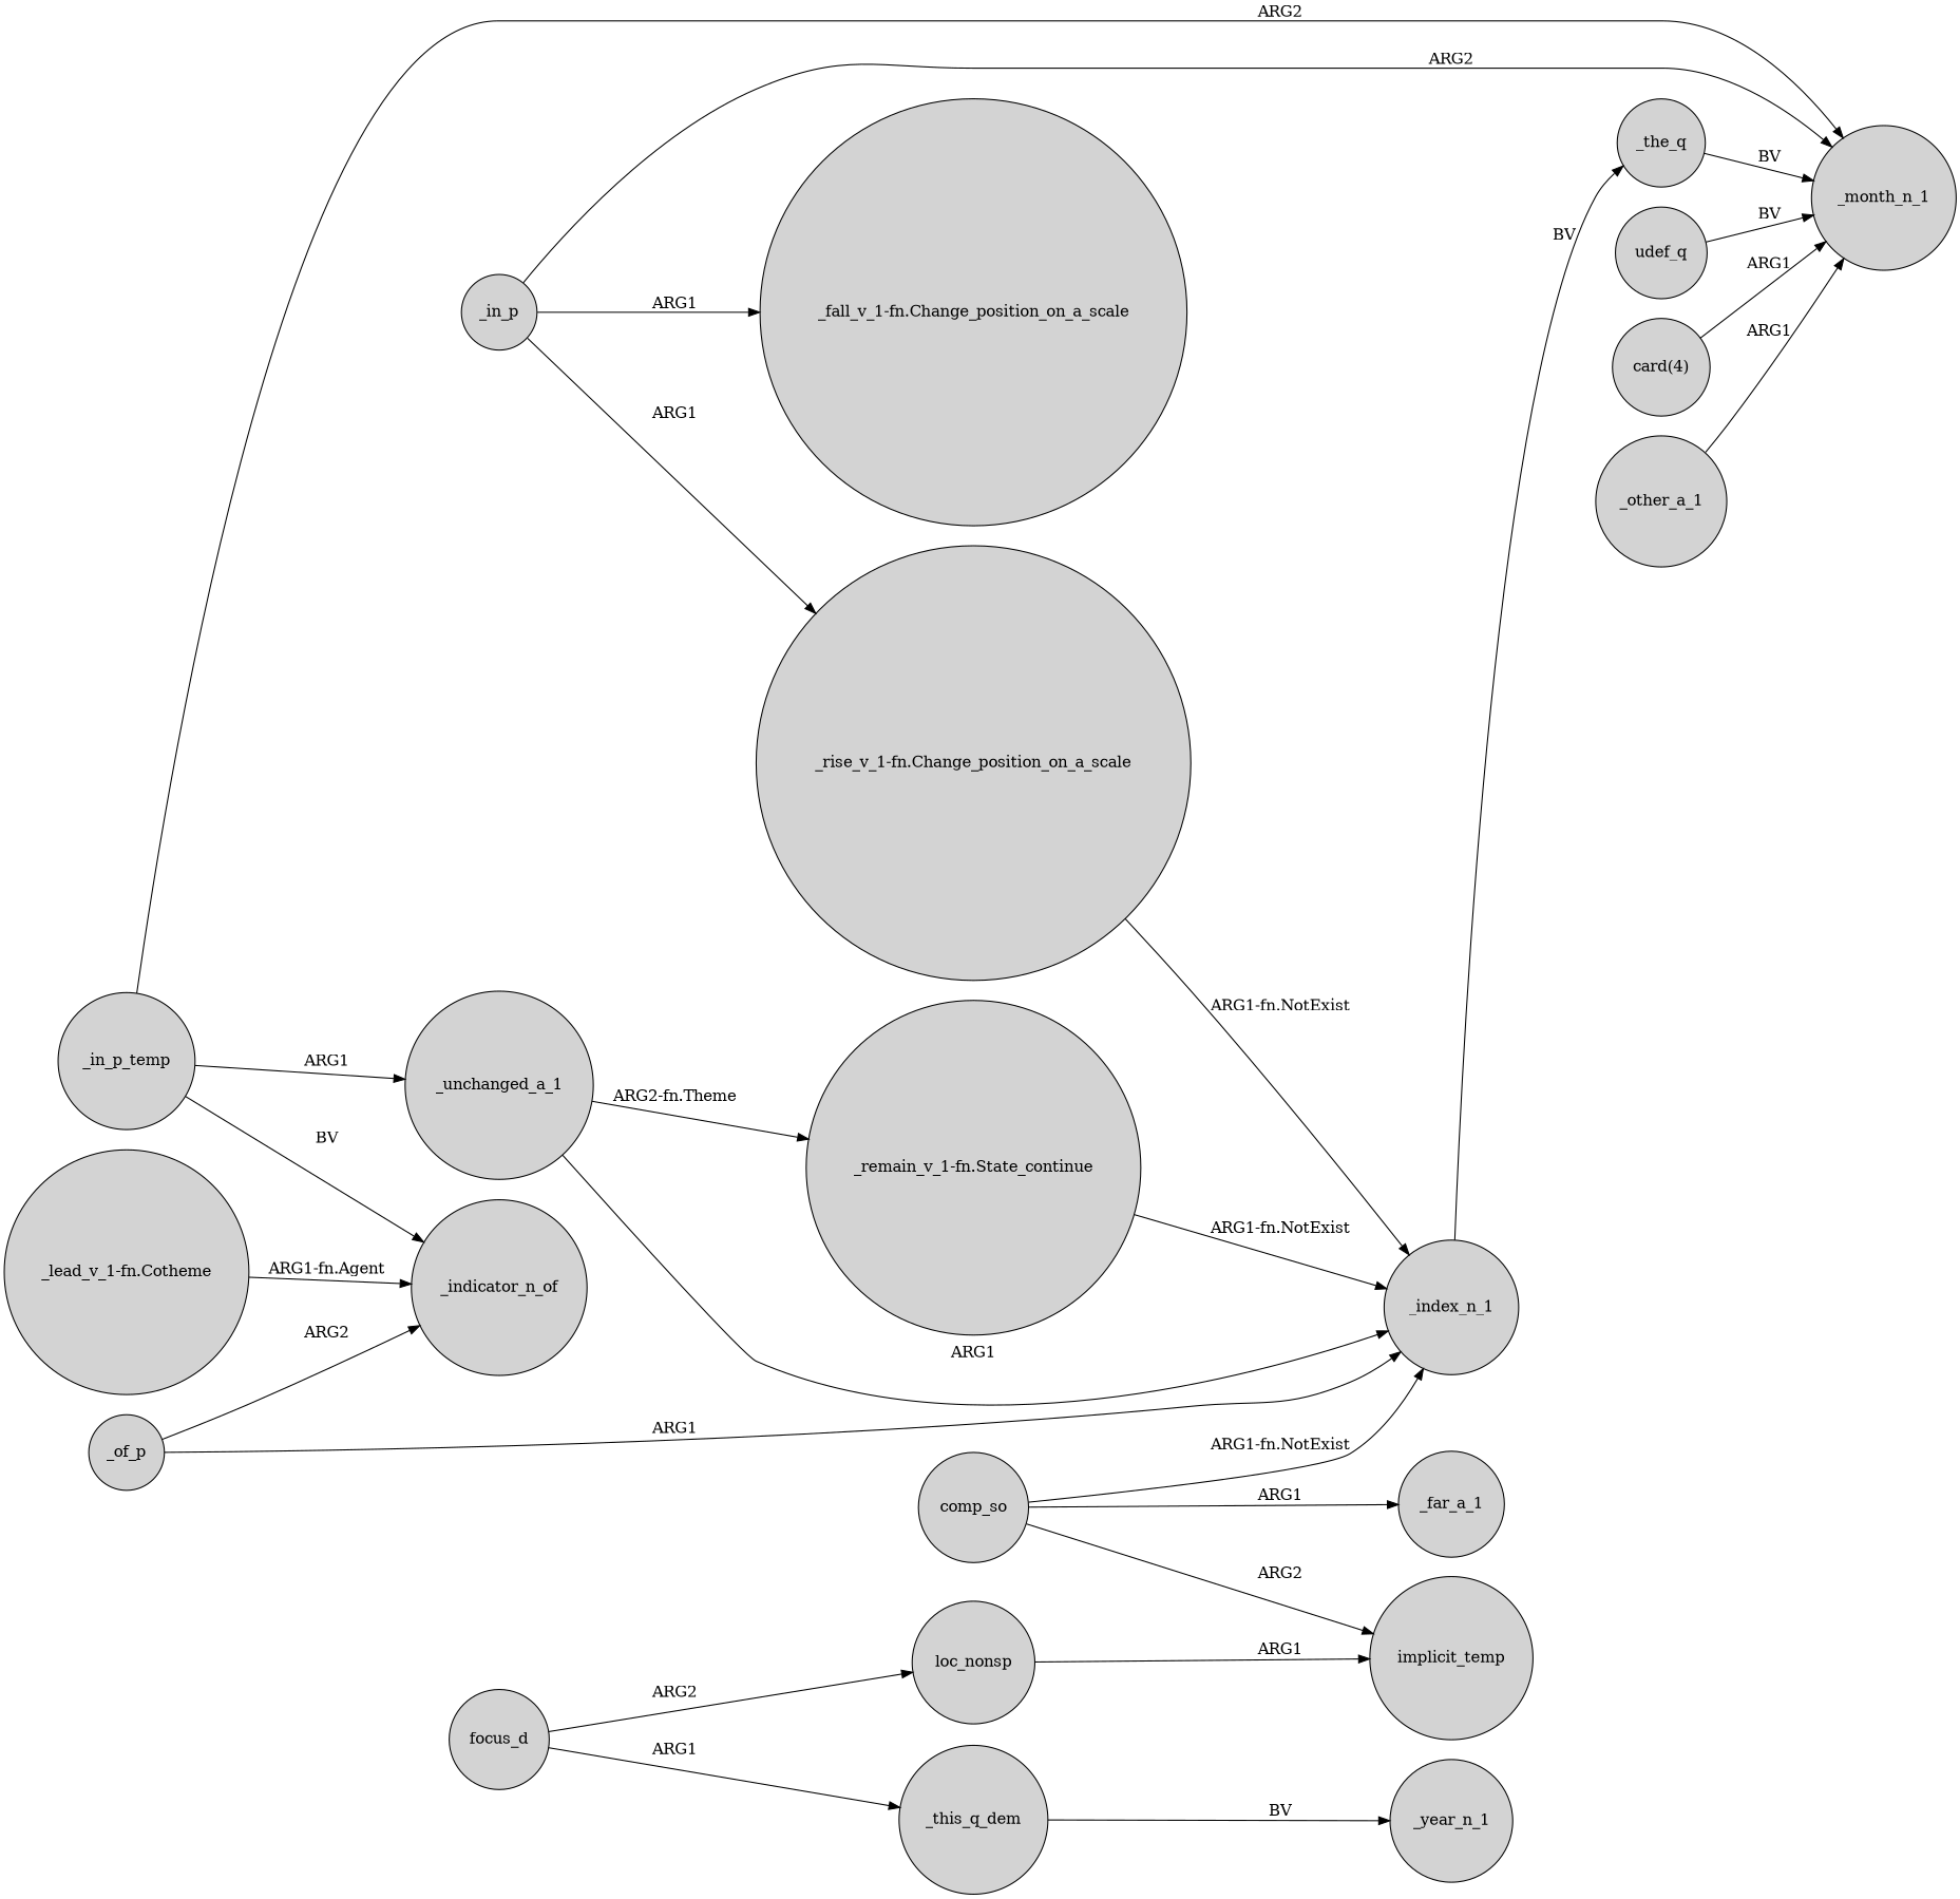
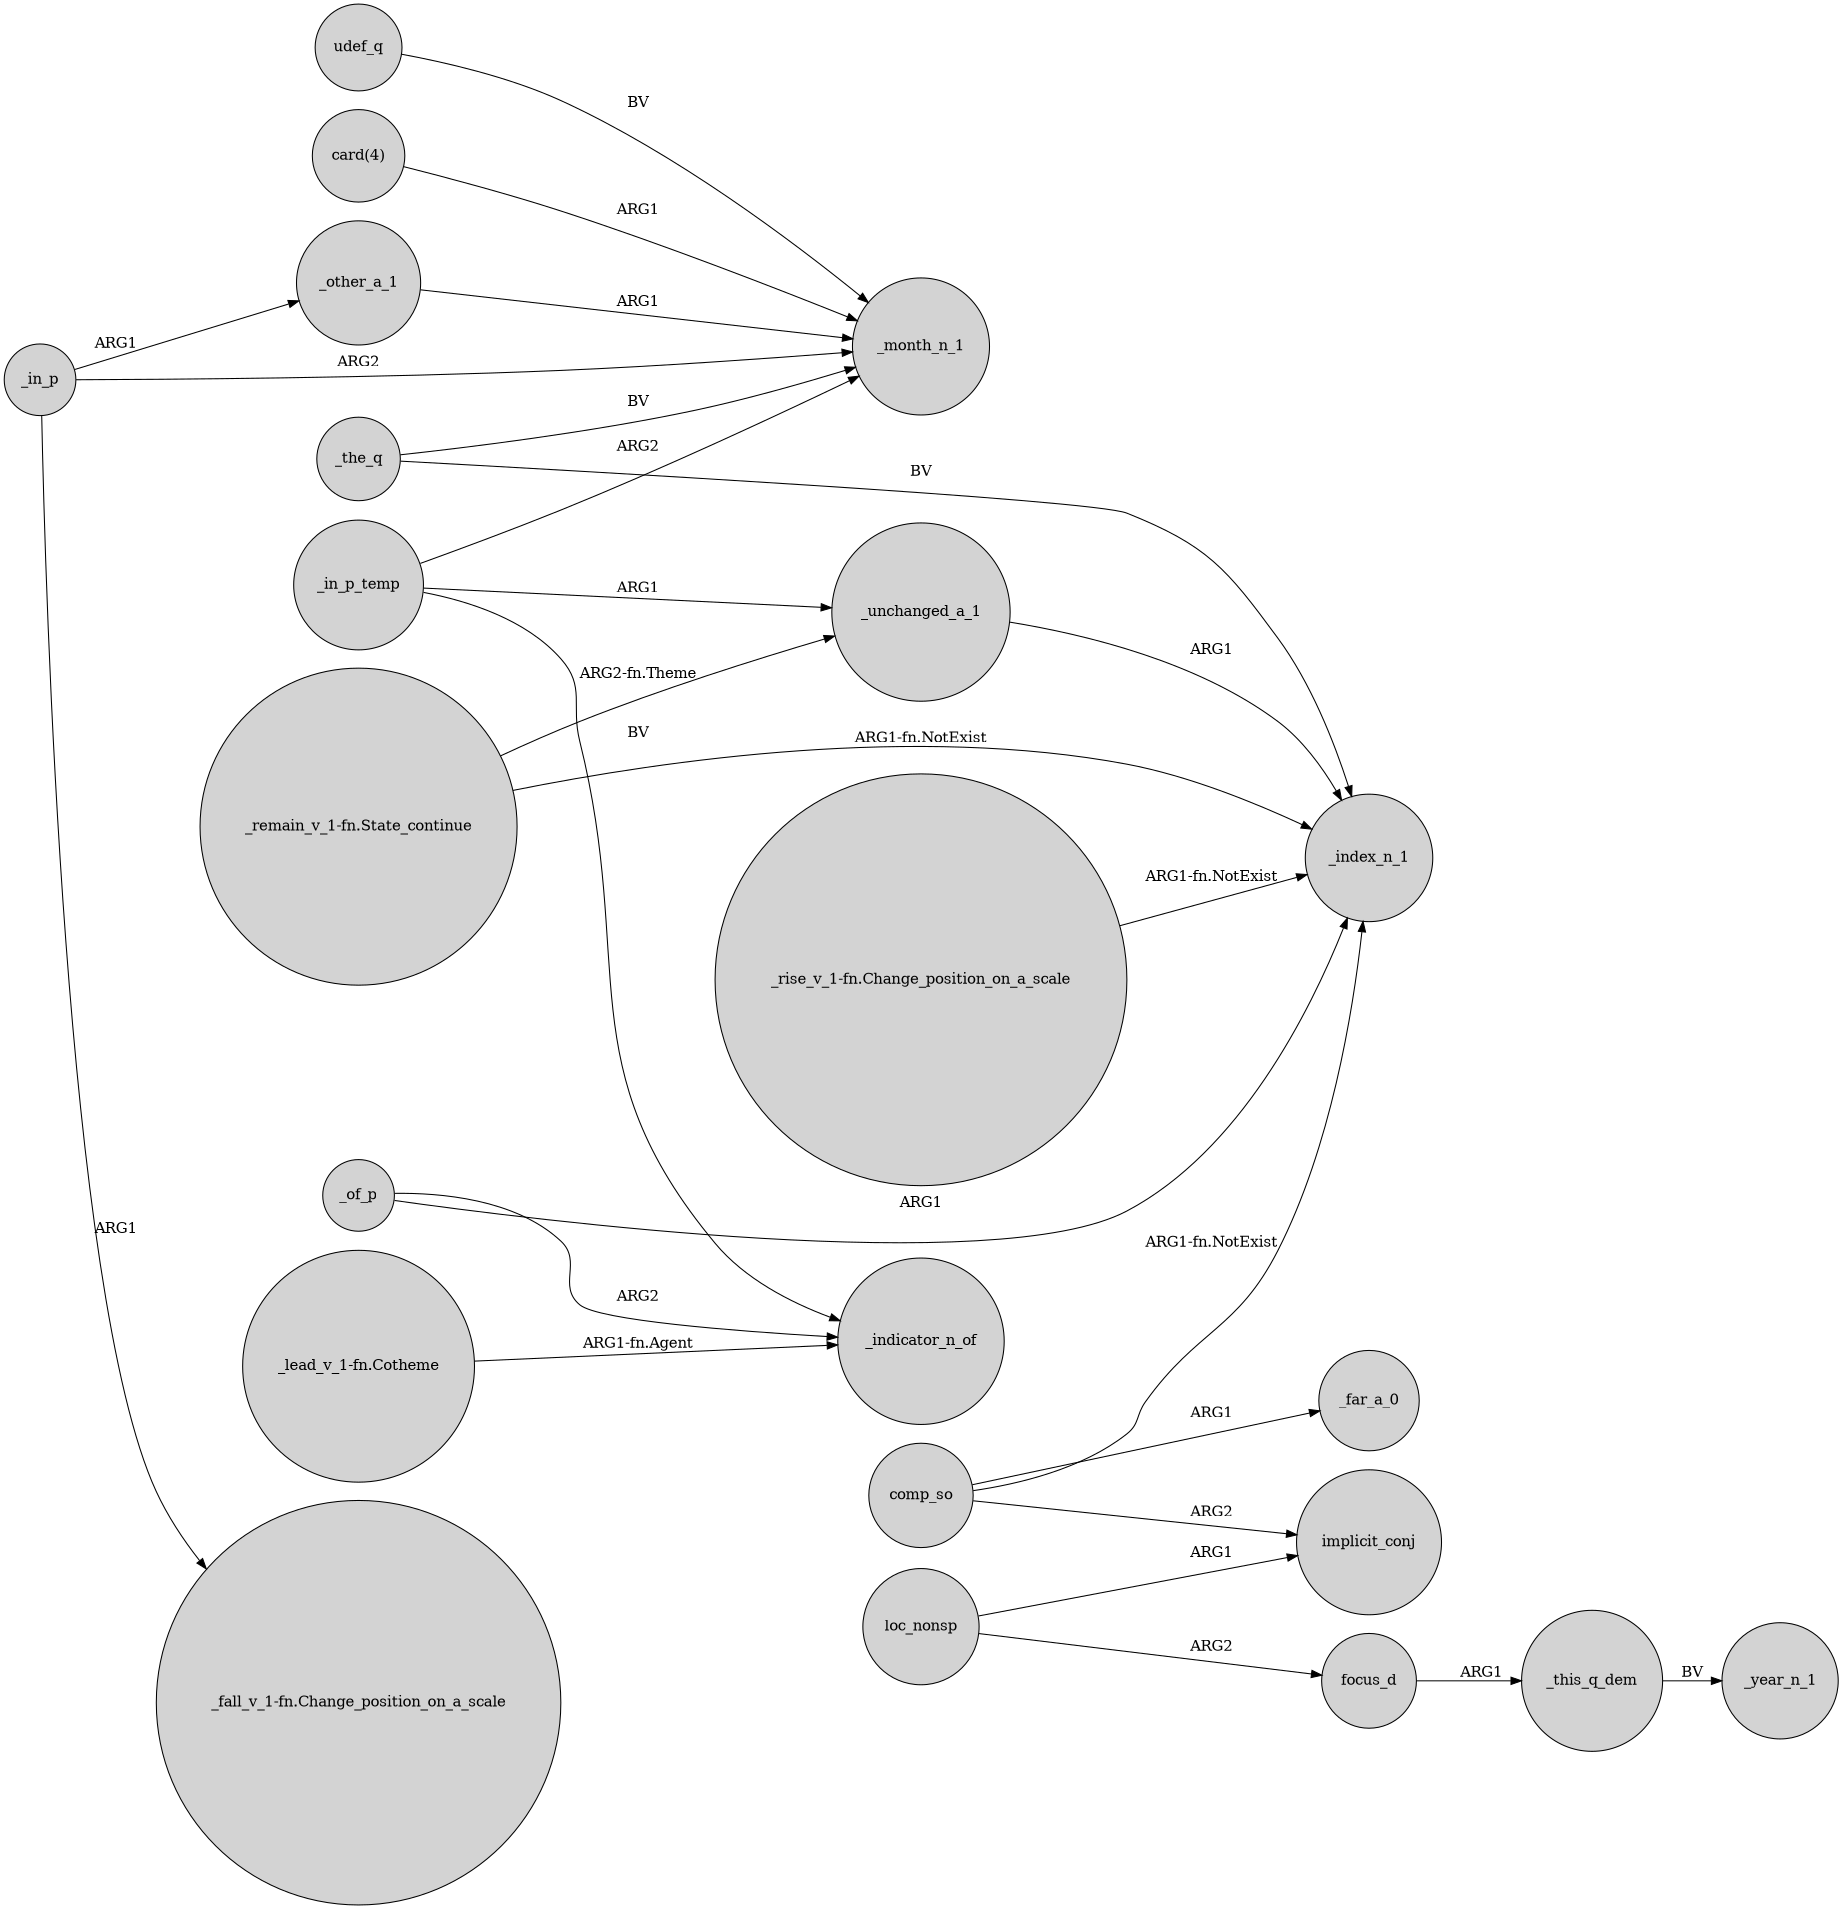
  digraph {
    rankdir=LR
    node [shape=circle style=filled]
    _in_p
    _month_n_1
    "_rise_v_1-fn.Change_position_on_a_scale"
    "_fall_v_1-fn.Change_position_on_a_scale"
    _index_n_1
    focus_d
    loc_nonsp
    _this_q_dem
-   implicit_conj [label=implicit_temp]
+   implicit_conj
    _of_p
    _indicator_n_of
    _in_p_temp
    _unchanged_a_1
    udef_q
    "_remain_v_1-fn.State_continue"
    comp_so
-   _far_a_1
+   _far_a_1 [label=_far_a_0]
    _the_q
    "card(4)"
    _other_a_1
    "_lead_v_1-fn.Cotheme"
    _year_n_1
    _in_p -> _month_n_1 [label=ARG2]
-   _in_p -> "_rise_v_1-fn.Change_position_on_a_scale" [label=ARG1]
+   _in_p -> _other_a_1 [label=ARG1]
    _in_p -> "_fall_v_1-fn.Change_position_on_a_scale" [label=ARG1]
    "_rise_v_1-fn.Change_position_on_a_scale" -> _index_n_1 [label="ARG1-fn.NotExist"]
-   focus_d -> loc_nonsp [label=ARG2]
+   loc_nonsp -> focus_d [label=ARG2]
    focus_d -> _this_q_dem [label=ARG1]
    loc_nonsp -> implicit_conj [label=ARG1]
    _this_q_dem -> _year_n_1 [label=BV]
    _of_p -> _index_n_1 [label=ARG1]
    _of_p -> _indicator_n_of [label=ARG2]
    _in_p_temp -> _month_n_1 [label=ARG2]
    _in_p_temp -> _indicator_n_of [label=BV]
    _in_p_temp -> _unchanged_a_1 [label=ARG1]
    _unchanged_a_1 -> _index_n_1 [label=ARG1]
    udef_q -> _month_n_1 [label=BV]
    "_remain_v_1-fn.State_continue" -> _index_n_1 [label="ARG1-fn.NotExist"]
-   _unchanged_a_1 -> "_remain_v_1-fn.State_continue" [label="ARG2-fn.Theme"]
+   "_remain_v_1-fn.State_continue" -> _unchanged_a_1 [label="ARG2-fn.Theme"]
    comp_so -> _index_n_1 [label="ARG1-fn.NotExist"]
    comp_so -> implicit_conj [label=ARG2]
    comp_so -> _far_a_1 [label=ARG1]
    _the_q -> _month_n_1 [label=BV]
-   _index_n_1 -> _the_q [label=BV]
+   _the_q -> _index_n_1 [label=BV]
    "card(4)" -> _month_n_1 [label=ARG1]
    _other_a_1 -> _month_n_1 [label=ARG1]
    "_lead_v_1-fn.Cotheme" -> _indicator_n_of [label="ARG1-fn.Agent"]
  }
